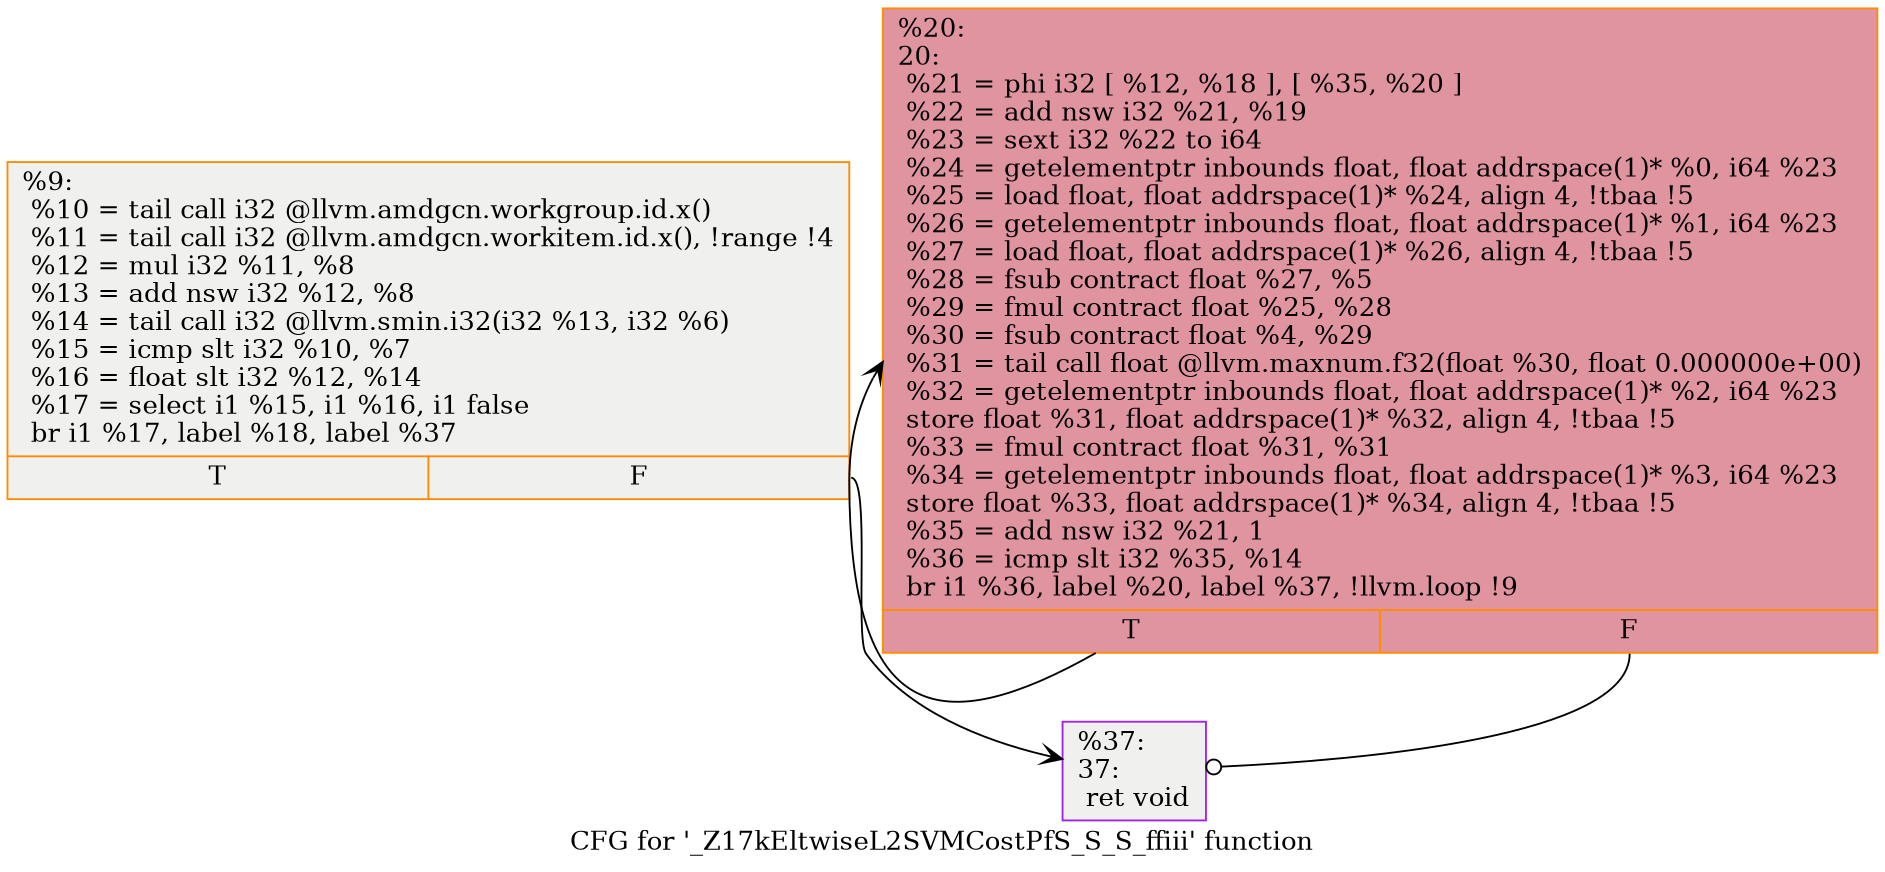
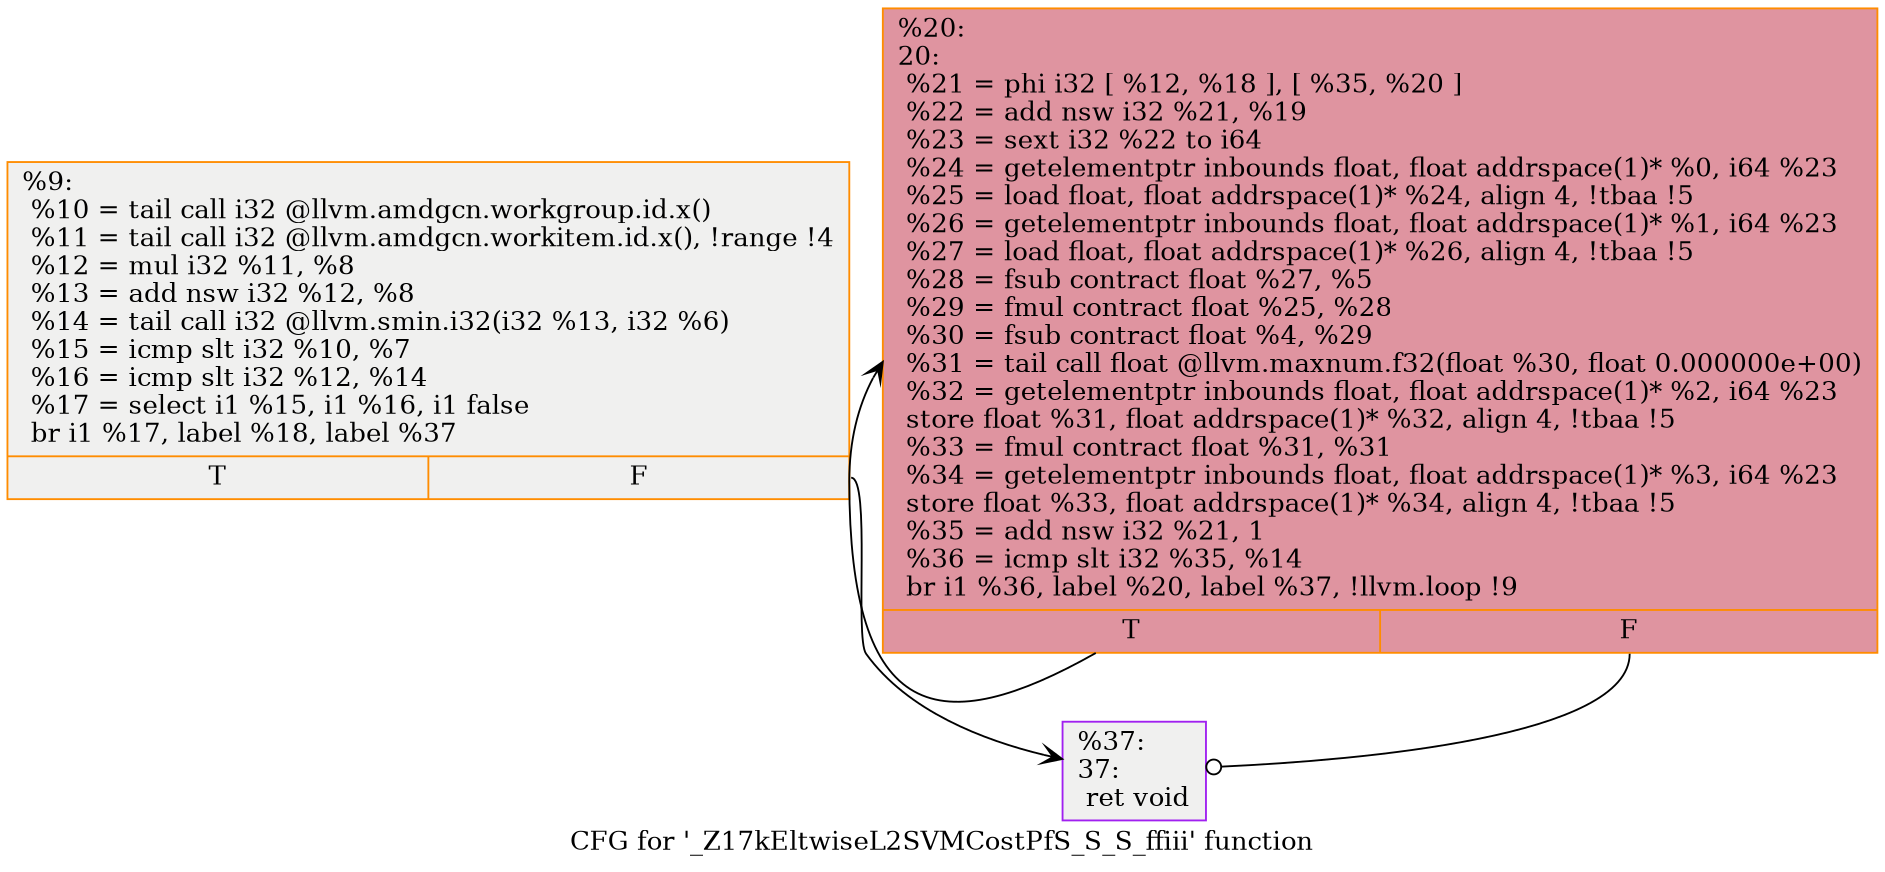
  digraph {
    label="CFG for '_Z17kEltwiseL2SVMCostPfS_S_S_ffiii' function"
    node [color=darkorange fillcolor="#dedcdb70" shape=record style=filled]
    edge [arrowhead=vee tailport=s1]
-   n1 [label="{%9:\l  %10 = tail call i32 @llvm.amdgcn.workgroup.id.x()\l  %11 = tail call i32 @llvm.amdgcn.workitem.id.x(), !range !4\l  %12 = mul i32 %11, %8\l  %13 = add nsw i32 %12, %8\l  %14 = tail call i32 @llvm.smin.i32(i32 %13, i32 %6)\l  %15 = icmp slt i32 %10, %7\l  %16 = float slt i32 %12, %14\l  %17 = select i1 %15, i1 %16, i1 false\l  br i1 %17, label %18, label %37\l|{<s0>T|<s1>F}}"]
+   n1 [label="{%9:\l  %10 = tail call i32 @llvm.amdgcn.workgroup.id.x()\l  %11 = tail call i32 @llvm.amdgcn.workitem.id.x(), !range !4\l  %12 = mul i32 %11, %8\l  %13 = add nsw i32 %12, %8\l  %14 = tail call i32 @llvm.smin.i32(i32 %13, i32 %6)\l  %15 = icmp slt i32 %10, %7\l  %16 = icmp slt i32 %12, %14\l  %17 = select i1 %15, i1 %16, i1 false\l  br i1 %17, label %18, label %37\l|{<s0>T|<s1>F}}"]
    n2 [color=purple label="{%37:\l37:                                               \l  ret void\l}"]
    n3 [fillcolor="#b70d2870" label="{%20:\l20:                                               \l  %21 = phi i32 [ %12, %18 ], [ %35, %20 ]\l  %22 = add nsw i32 %21, %19\l  %23 = sext i32 %22 to i64\l  %24 = getelementptr inbounds float, float addrspace(1)* %0, i64 %23\l  %25 = load float, float addrspace(1)* %24, align 4, !tbaa !5\l  %26 = getelementptr inbounds float, float addrspace(1)* %1, i64 %23\l  %27 = load float, float addrspace(1)* %26, align 4, !tbaa !5\l  %28 = fsub contract float %27, %5\l  %29 = fmul contract float %25, %28\l  %30 = fsub contract float %4, %29\l  %31 = tail call float @llvm.maxnum.f32(float %30, float 0.000000e+00)\l  %32 = getelementptr inbounds float, float addrspace(1)* %2, i64 %23\l  store float %31, float addrspace(1)* %32, align 4, !tbaa !5\l  %33 = fmul contract float %31, %31\l  %34 = getelementptr inbounds float, float addrspace(1)* %3, i64 %23\l  store float %33, float addrspace(1)* %34, align 4, !tbaa !5\l  %35 = add nsw i32 %21, 1\l  %36 = icmp slt i32 %35, %14\l  br i1 %36, label %20, label %37, !llvm.loop !9\l|{<s0>T|<s1>F}}"]
    n1 -> n2
    n3 -> n2 [arrowhead=odot]
    n3 -> n3 [tailport=s0]
  }
